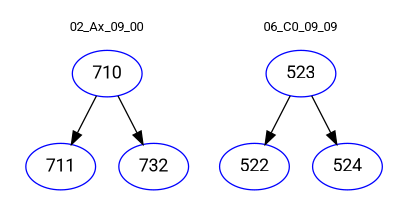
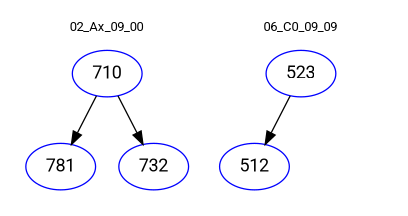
  digraph {
    fontname=Roboto
    node [color=blue fontname=Roboto]
    edge [color=black fontname=Roboto]
    n1 [label=710]
-   n2 [label=711]
+   n2 [label=781]
    n3 [label=732]
    n4 [label=523]
-   n5 [label=522]
-   n6 [label=524]
+   n5 [label=512]
    subgraph cluster_1 {
      color=white
      fontsize=10
      label="02_Ax_09_00"
      n1
      n2
      n3
    }
    subgraph cluster_2 {
      color=white
      fontsize=10
      label="06_C0_09_09"
      n4
      n5
-     n6
    }
    n1 -> n2
    n1 -> n3
    n4 -> n5
-   n4 -> n6
  }
